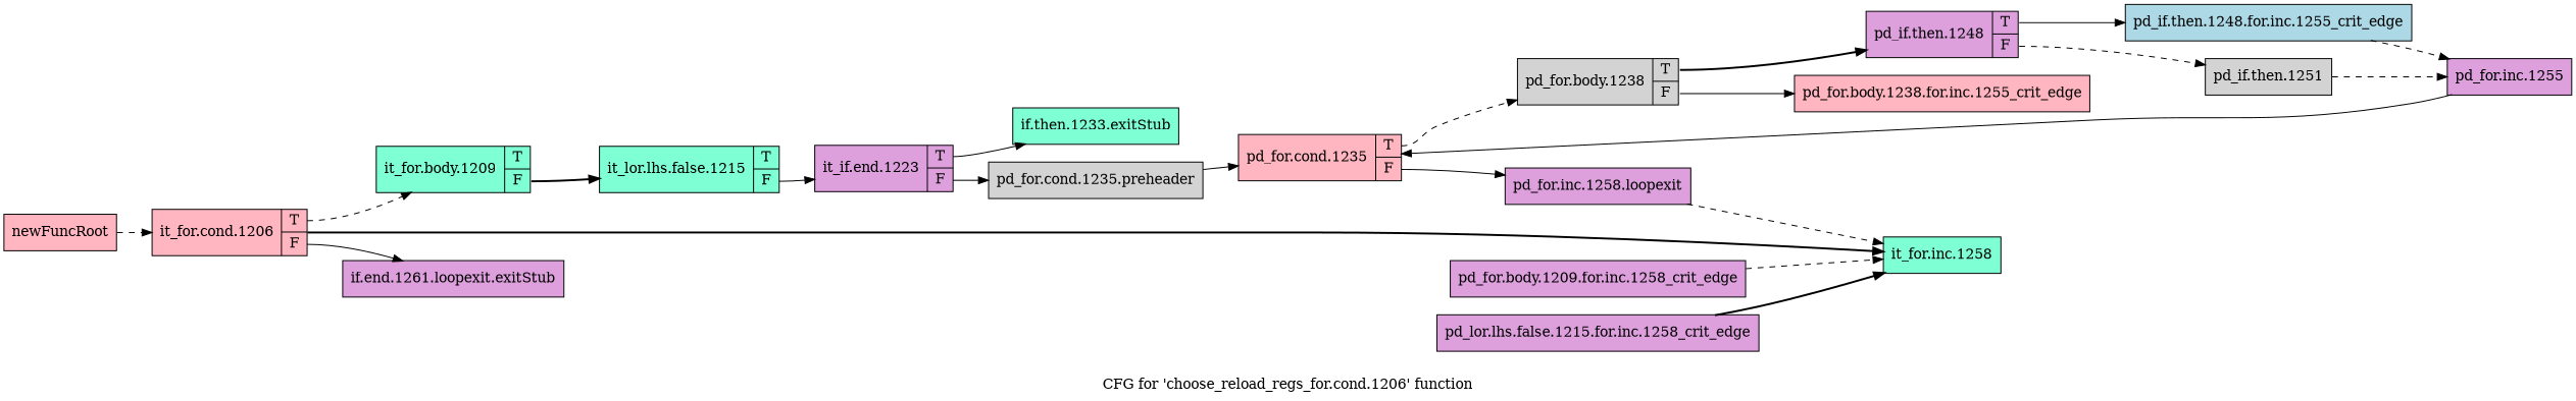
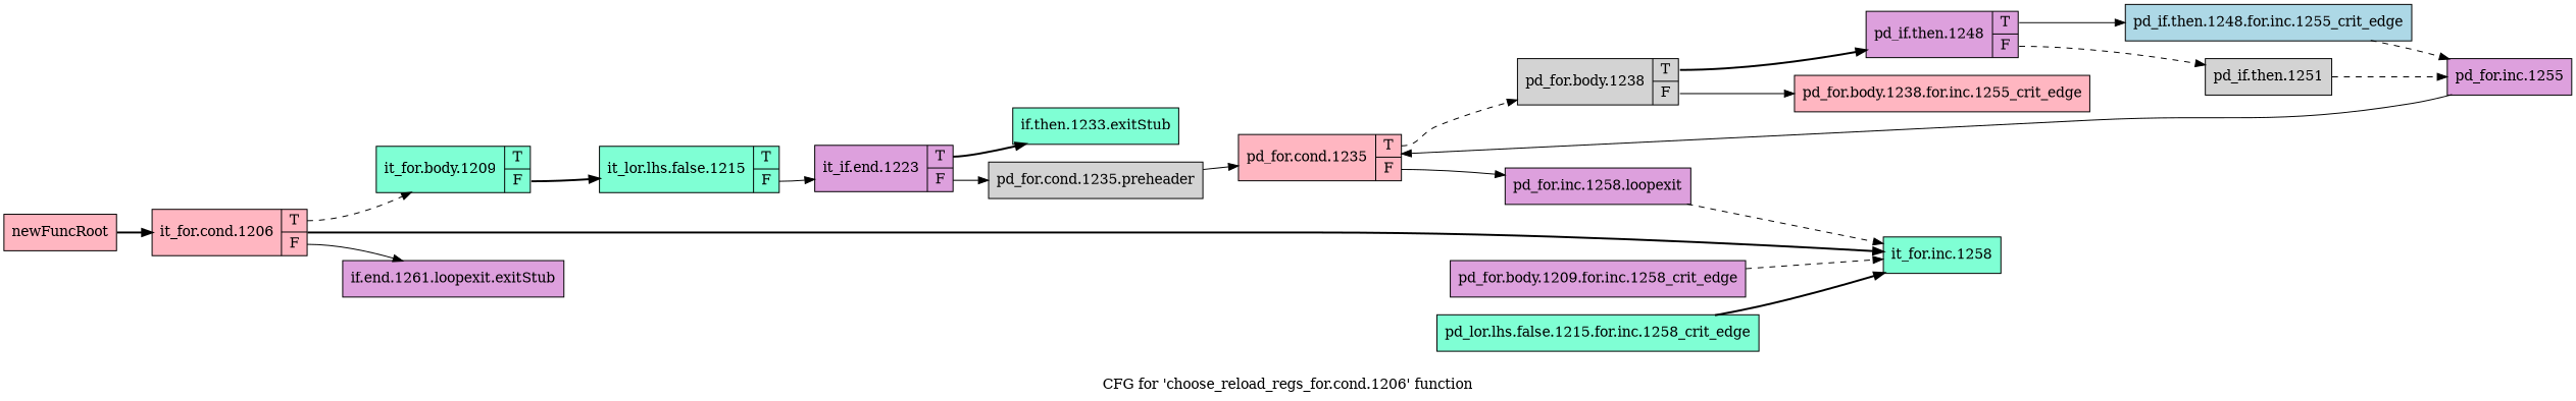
  digraph {
    label="CFG for 'choose_reload_regs_for.cond.1206' function"
    rankdir=LR
    node [fillcolor=plum shape=record style=filled]
    edge [style=solid]
    n1 [fillcolor=lightpink label="{newFuncRoot}"]
    n2 [fillcolor=lightpink label="{it_for.cond.1206|{<s0>T|<s1>F}}"]
    n3 [label="{if.end.1261.loopexit.exitStub}"]
    n4 [fillcolor=aquamarine label="{it_for.body.1209|{<s0>T|<s1>F}}"]
    n5 [fillcolor=aquamarine label="{it_for.inc.1258}"]
    n6 [fillcolor=aquamarine label="{it_lor.lhs.false.1215|{<s0>T|<s1>F}}"]
    n7 [fillcolor=aquamarine label="{if.then.1233.exitStub}"]
    n8 [label="{pd_for.body.1209.for.inc.1258_crit_edge}"]
    n9 [label="{it_if.end.1223|{<s0>T|<s1>F}}"]
-   n10 [label="{pd_lor.lhs.false.1215.for.inc.1258_crit_edge}"]
+   n10 [fillcolor=aquamarine label="{pd_lor.lhs.false.1215.for.inc.1258_crit_edge}"]
    n11 [fillcolor=lightgrey label="{pd_for.cond.1235.preheader}"]
    n12 [fillcolor=lightpink label="{pd_for.cond.1235|{<s0>T|<s1>F}}"]
    n13 [fillcolor=lightgrey label="{pd_for.body.1238|{<s0>T|<s1>F}}"]
    n14 [label="{pd_for.inc.1258.loopexit}"]
    n15 [label="{pd_if.then.1248|{<s0>T|<s1>F}}"]
    n16 [fillcolor=lightpink label="{pd_for.body.1238.for.inc.1255_crit_edge}"]
    n17 [fillcolor=lightblue label="{pd_if.then.1248.for.inc.1255_crit_edge}"]
    n18 [fillcolor=lightgrey label="{pd_if.then.1251}"]
    n19 [label="{pd_for.inc.1255}"]
-   n1 -> n2 [style=dashed]
+   n1 -> n2 [style=bold]
    n2 -> n3 [tailport=s1]
    n2 -> n4 [style=dashed tailport=s0]
    n2 -> n5 [style=bold]
    n4 -> n6 [style=bold tailport=s1]
    n6 -> n9 [tailport=s1]
    n8 -> n5 [style=dashed]
-   n9 -> n7 [tailport=s0]
+   n9 -> n7 [style=bold tailport=s0]
    n9 -> n11 [tailport=s1]
    n10 -> n5 [style=bold]
    n11 -> n12
    n12 -> n13 [style=dashed tailport=s0]
    n12 -> n14 [tailport=s1]
    n13 -> n15 [style=bold tailport=s0]
    n13 -> n16 [tailport=s1]
    n14 -> n5 [style=dashed]
    n15 -> n17 [tailport=s0]
    n15 -> n18 [style=dashed tailport=s1]
    n17 -> n19 [style=dashed]
    n18 -> n19 [style=dashed]
    n19 -> n12
  }
